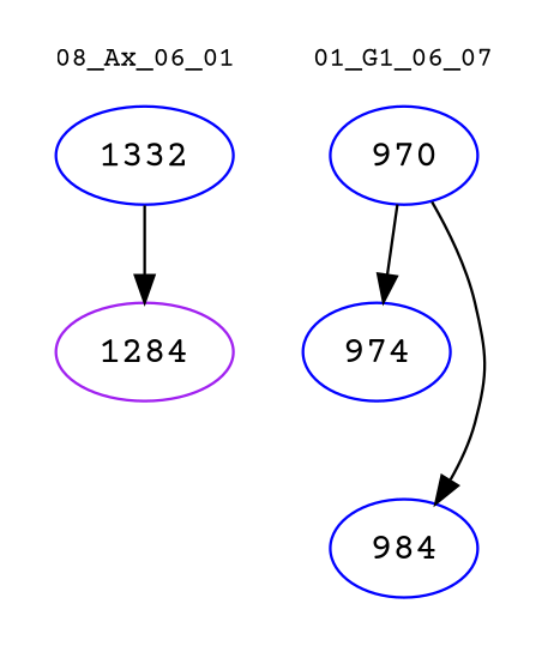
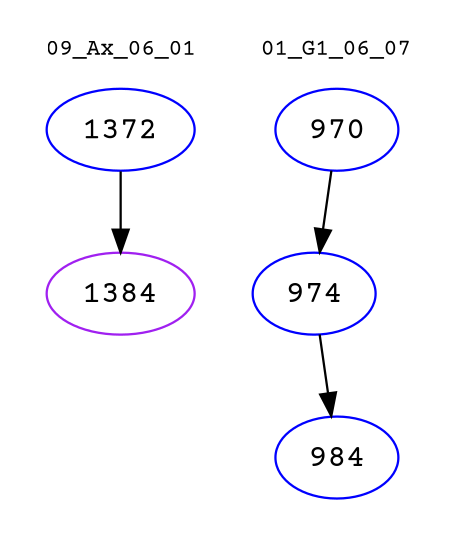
  digraph {
    fontname="Courier Prime"
    node [color=blue fontname="Courier Prime"]
    edge [color=black fontname="Courier Prime"]
-   n1 [label=1332]
-   n2 [color=purple label=1284]
+   n1 [label=1372]
+   n2 [color=purple label=1384]
    n3 [label=970]
    n4 [label=974]
    n5 [label=984]
    subgraph cluster_1 {
      color=white
      fontsize=10
-     label="08_Ax_06_01"
+     label="09_Ax_06_01"
      n1
      n2
    }
    subgraph cluster_2 {
      color=white
      fontsize=10
      label="01_G1_06_07"
      n3
      n4
      n5
    }
    n1 -> n2
    n3 -> n4
-   n3 -> n5
+   n4 -> n5
  }
